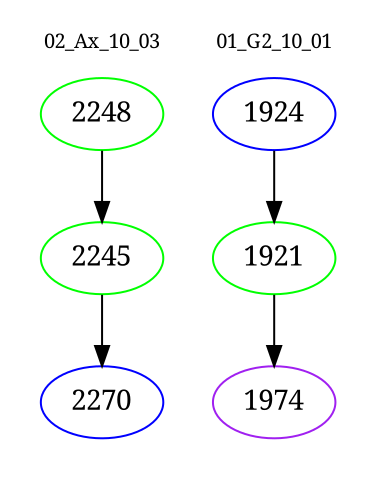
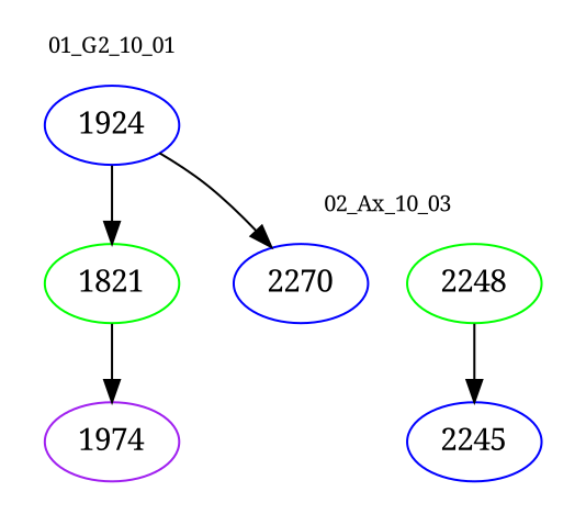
  digraph {
    fontname="Noto Serif"
    node [color=green fontname="Noto Serif"]
    edge [color=black fontname="Noto Serif"]
    n1 [label=2248]
-   n2 [label=2245]
+   n2 [color=blue label=2245]
    n3 [color=blue label=2270]
    n4 [color=blue label=1924]
-   n5 [label=1921]
+   n5 [label=1821]
    n6 [color=purple label=1974]
    subgraph cluster_1 {
      color=white
      fontsize=10
      label="02_Ax_10_03"
      n1
      n2
      n3
    }
    subgraph cluster_2 {
      color=white
      fontsize=10
      label="01_G2_10_01"
      n4
      n5
      n6
    }
    n1 -> n2
-   n2 -> n3
+   n4 -> n3
    n4 -> n5
    n5 -> n6
  }
